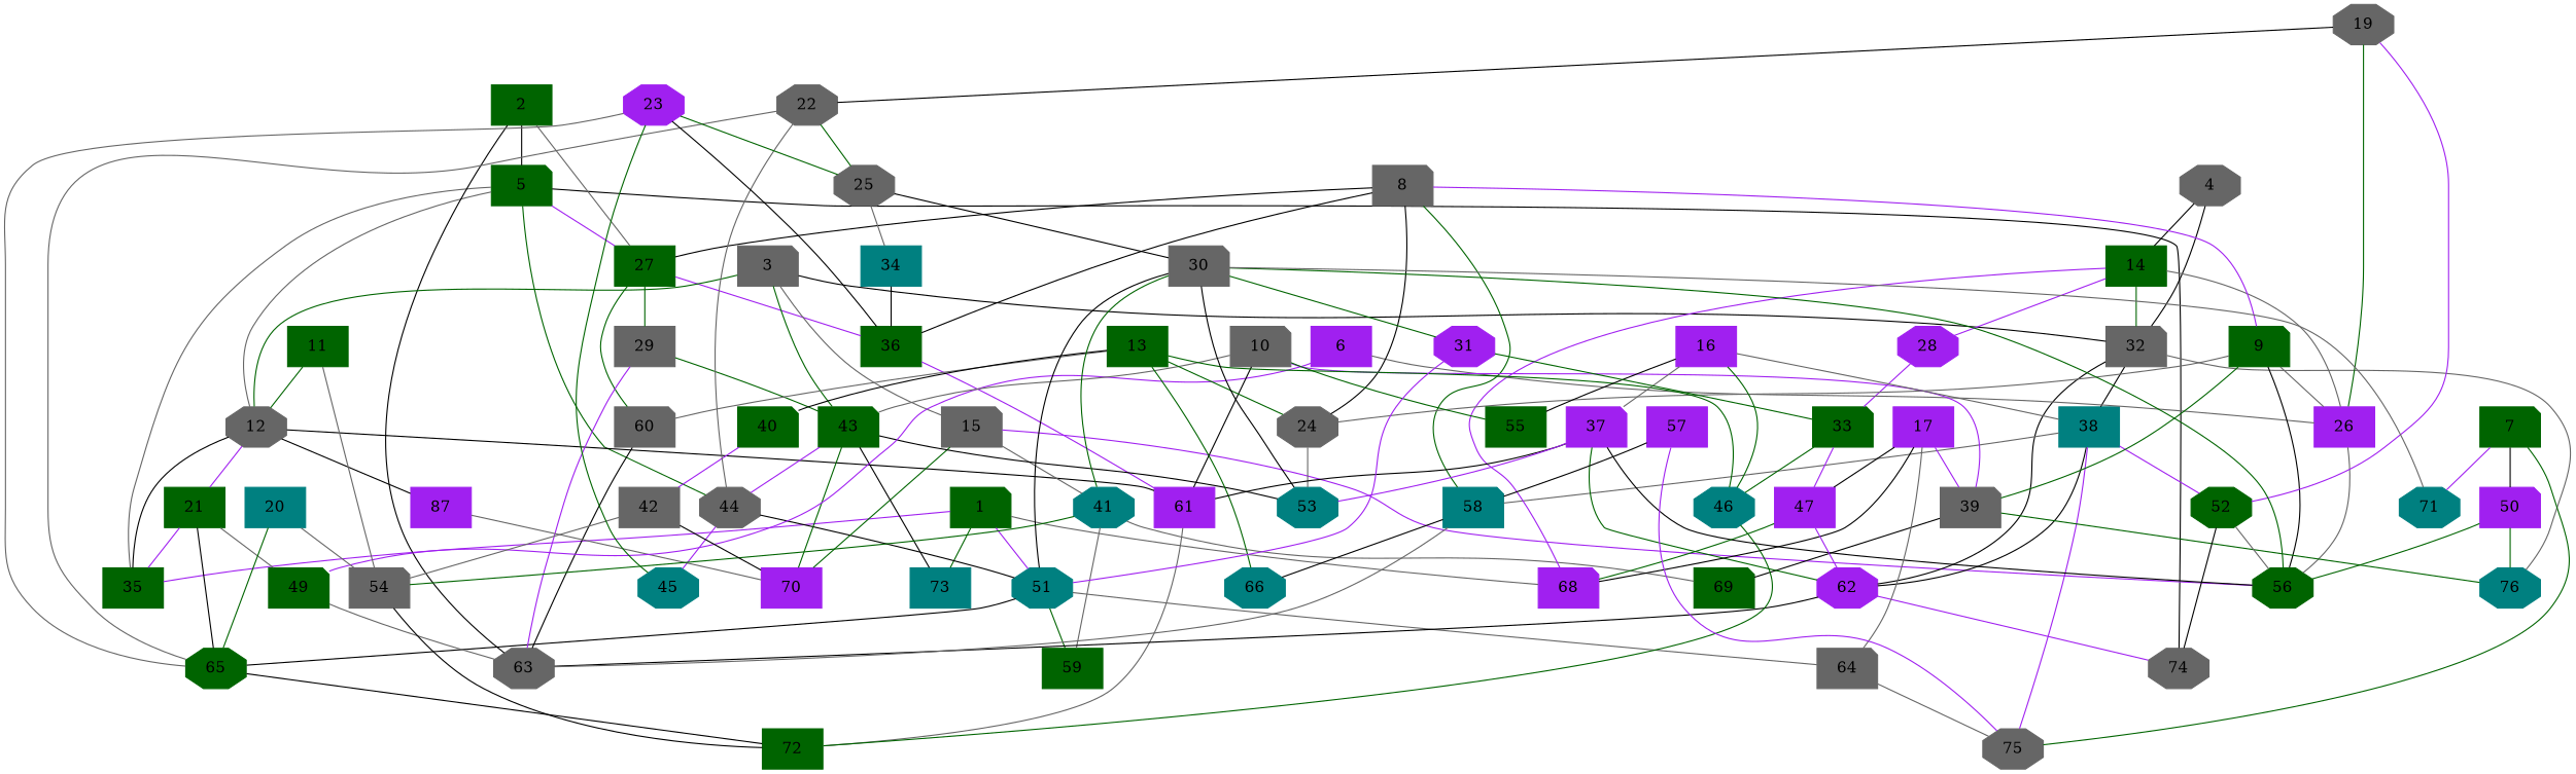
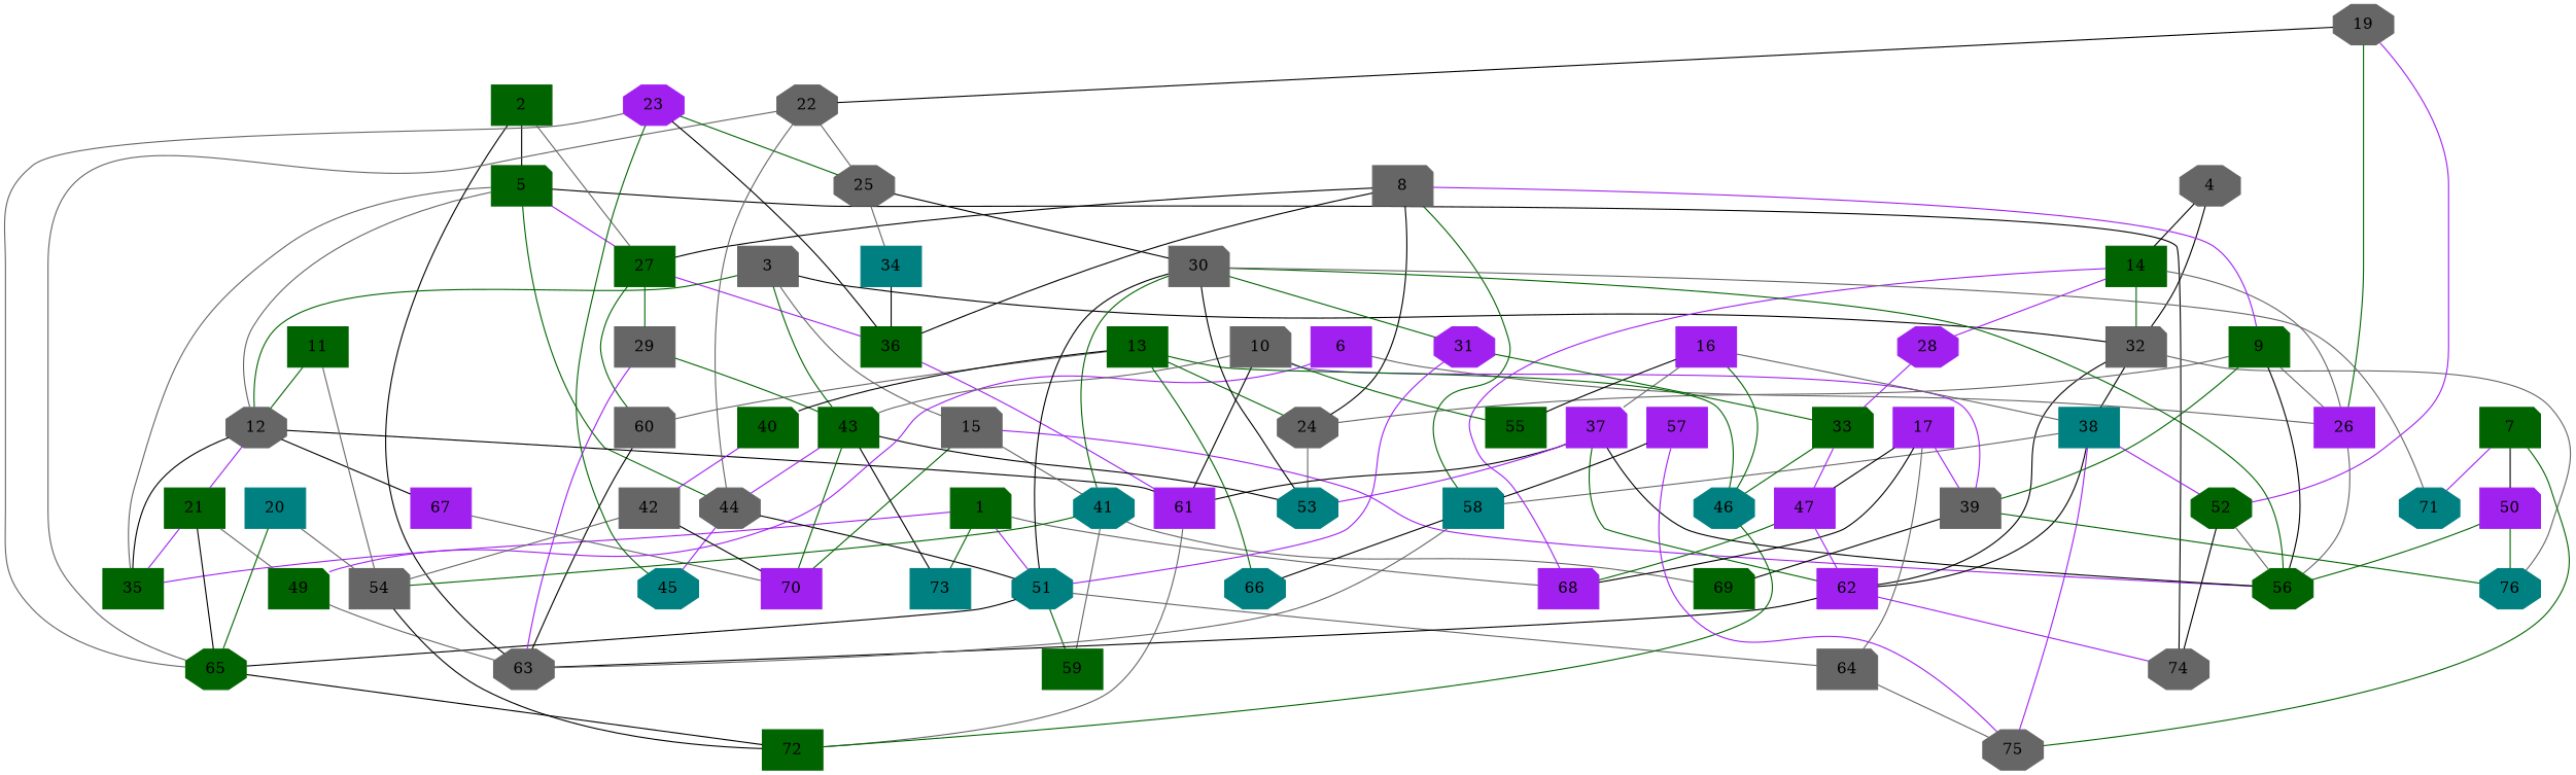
  graph {
    node [color=darkgreen shape=box style=filled]
    edge [color=black]
    1 [shape=note]
    35
    51 [color=teal shape=octagon]
    68 [color=purple shape=note]
    73 [color=teal]
    64 [color=gray40 shape=note]
    65 [shape=octagon]
    59
    5 [shape=note]
    2
    27
    63 [color=gray40 shape=octagon]
    12 [color=gray40 shape=octagon]
    44 [color=gray40 shape=octagon]
    74 [color=gray40 shape=octagon]
    36
    60 [color=gray40 shape=note]
    29 [color=gray40]
    3 [color=gray40 shape=note]
    15 [color=gray40 shape=note]
    32 [color=gray40 shape=note]
    43 [shape=note]
    61 [color=purple]
    21
-   67 [color=purple label=87]
+   67 [color=purple]
    56 [shape=octagon]
    41 [color=teal shape=octagon]
    70 [color=purple]
    38 [color=teal]
-   62 [color=purple shape=octagon]
+   62 [color=purple]
    76 [color=teal shape=octagon]
    53 [color=teal shape=octagon]
    4 [color=gray40 shape=octagon]
    14
    26 [color=purple]
    28 [color=purple shape=octagon]
    45 [color=teal shape=octagon]
    6 [color=purple]
    49 [shape=note]
    7 [shape=note]
    50 [color=purple shape=note]
    71 [color=teal shape=octagon]
    75 [color=gray40 shape=octagon]
    8 [color=gray40 shape=note]
    9 [shape=note]
    24 [color=gray40 shape=octagon]
    58 [color=teal shape=note]
    39 [color=gray40 shape=note]
    66 [color=teal shape=octagon]
    69 [shape=note]
    10 [color=gray40 shape=note]
    55
    72
    11
    54 [color=gray40 shape=note]
    13
    40 [shape=note]
    46 [color=teal shape=octagon]
    42 [color=gray40]
    33 [shape=note]
    16 [color=purple]
    37 [color=purple shape=note]
    52 [shape=octagon]
    17 [color=purple]
    47 [color=purple]
    22 [color=gray40 shape=octagon]
    25 [color=gray40 shape=octagon]
    19 [color=gray40 shape=octagon]
    20 [color=teal]
    30 [color=gray40 shape=note]
    34 [color=teal]
    23 [color=purple shape=octagon]
    31 [color=purple shape=octagon]
    57 [color=purple]
    1 -- 35 [color=purple]
    1 -- 51 [color=purple]
    1 -- 68 [color=gray40]
    1 -- 73 [color=darkgreen]
    51 -- 64 [color=gray40]
    51 -- 65
    51 -- 59 [color=darkgreen]
    64 -- 75 [color=gray40]
    65 -- 72
    5 -- 35 [color=gray40]
    5 -- 27 [color=purple]
    5 -- 12 [color=gray40]
    5 -- 44 [color=darkgreen]
    5 -- 74
    2 -- 5
    2 -- 27 [color=gray40]
    2 -- 63
    27 -- 36 [color=purple]
    27 -- 60 [color=darkgreen]
    27 -- 29 [color=darkgreen]
    12 -- 35
    12 -- 61
    12 -- 21 [color=purple]
    12 -- 67
    44 -- 51
    44 -- 45 [color=purple]
    36 -- 61 [color=purple]
    60 -- 63
    29 -- 63 [color=purple]
    29 -- 43 [color=darkgreen]
    3 -- 12 [color=darkgreen]
    3 -- 15 [color=gray40]
    3 -- 32
    3 -- 43 [color=darkgreen]
    15 -- 56 [color=purple]
    15 -- 41 [color=gray40]
    15 -- 70 [color=darkgreen]
    32 -- 38
    32 -- 62
    32 -- 76 [color=gray40]
    43 -- 73
    43 -- 44 [color=purple]
    43 -- 70 [color=darkgreen]
    43 -- 53
    61 -- 72 [color=gray40]
    21 -- 35 [color=purple]
    21 -- 65
    21 -- 49 [color=gray40]
    67 -- 70 [color=gray40]
    41 -- 59 [color=gray40]
    41 -- 69 [color=gray40]
    41 -- 54 [color=darkgreen]
    38 -- 62
    38 -- 75 [color=purple]
    38 -- 58 [color=gray40]
    38 -- 52 [color=purple]
    62 -- 63
    62 -- 74 [color=purple]
    4 -- 32
    4 -- 14
    14 -- 68 [color=purple]
    14 -- 32 [color=darkgreen]
    14 -- 26 [color=gray40]
    14 -- 28 [color=purple]
    26 -- 56 [color=gray40]
    28 -- 33 [color=purple]
    6 -- 26 [color=gray40]
    6 -- 49 [color=purple]
    49 -- 63 [color=gray40]
    7 -- 50
    7 -- 71 [color=purple]
    7 -- 75 [color=darkgreen]
    50 -- 56 [color=darkgreen]
    50 -- 76 [color=darkgreen]
    8 -- 27
    8 -- 36
    8 -- 9 [color=purple]
    8 -- 24
    8 -- 58 [color=darkgreen]
    9 -- 56
    9 -- 26 [color=gray40]
    9 -- 24 [color=gray40]
    9 -- 39 [color=darkgreen]
    24 -- 53 [color=gray40]
    58 -- 63 [color=gray40]
    58 -- 66
    39 -- 76 [color=darkgreen]
    39 -- 69
    10 -- 43 [color=gray40]
    10 -- 61
    10 -- 39 [color=purple]
    10 -- 55 [color=darkgreen]
    11 -- 12 [color=darkgreen]
    11 -- 54 [color=gray40]
    54 -- 72
    13 -- 60 [color=gray40]
    13 -- 24 [color=darkgreen]
    13 -- 66 [color=darkgreen]
    13 -- 40
    13 -- 46 [color=darkgreen]
    40 -- 42 [color=purple]
    46 -- 72 [color=darkgreen]
    42 -- 70
    42 -- 54 [color=gray40]
    33 -- 46 [color=darkgreen]
    33 -- 47 [color=purple]
    16 -- 38 [color=gray40]
    16 -- 55
    16 -- 46 [color=darkgreen]
    16 -- 37 [color=gray40]
    37 -- 61
    37 -- 56
    37 -- 62 [color=darkgreen]
    37 -- 53 [color=purple]
    52 -- 74
    52 -- 56 [color=gray40]
    17 -- 68
    17 -- 64 [color=gray40]
    17 -- 39 [color=purple]
    17 -- 47
    47 -- 68 [color=darkgreen]
    47 -- 62 [color=purple]
    22 -- 65 [color=gray40]
    22 -- 44 [color=gray40]
-   22 -- 25 [color=darkgreen]
+   22 -- 25 [color=gray40]
    25 -- 30
    25 -- 34 [color=gray40]
    19 -- 26 [color=darkgreen]
    19 -- 52 [color=purple]
    19 -- 22
    20 -- 65 [color=darkgreen]
    20 -- 54 [color=gray40]
    30 -- 51
    30 -- 56 [color=darkgreen]
    30 -- 41 [color=darkgreen]
    30 -- 53
    30 -- 71 [color=gray40]
    30 -- 31 [color=darkgreen]
    34 -- 36
    23 -- 65 [color=gray40]
    23 -- 36
    23 -- 45 [color=darkgreen]
    23 -- 25 [color=darkgreen]
    31 -- 51 [color=purple]
    31 -- 33 [color=darkgreen]
    57 -- 75 [color=purple]
    57 -- 58
  }
